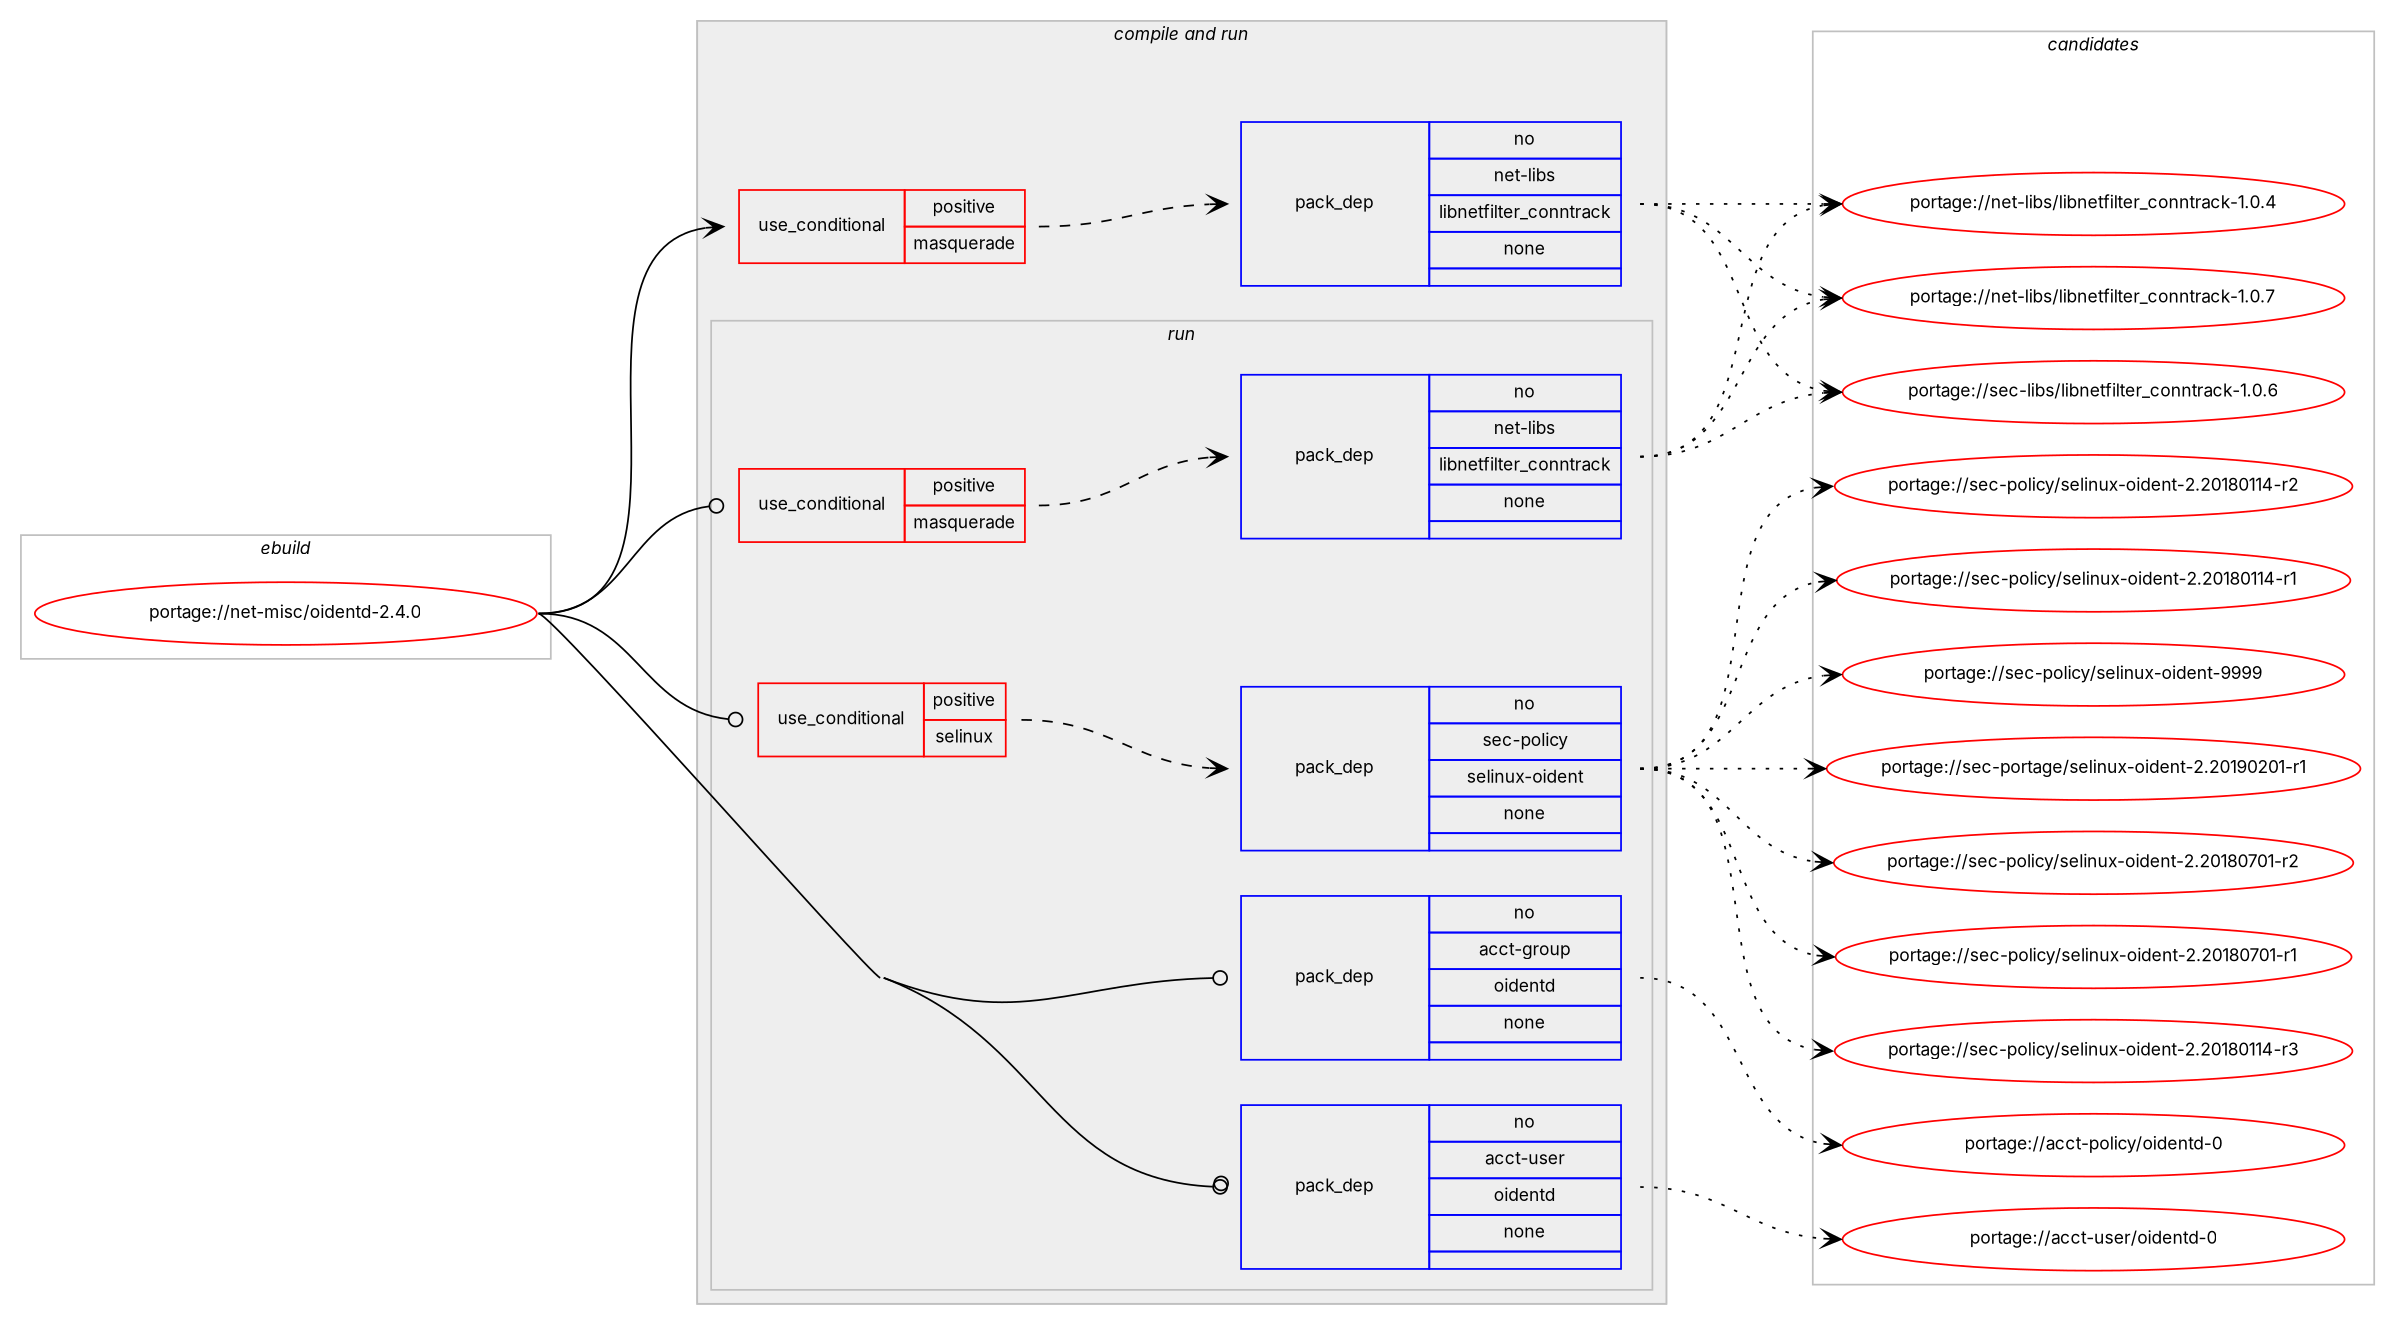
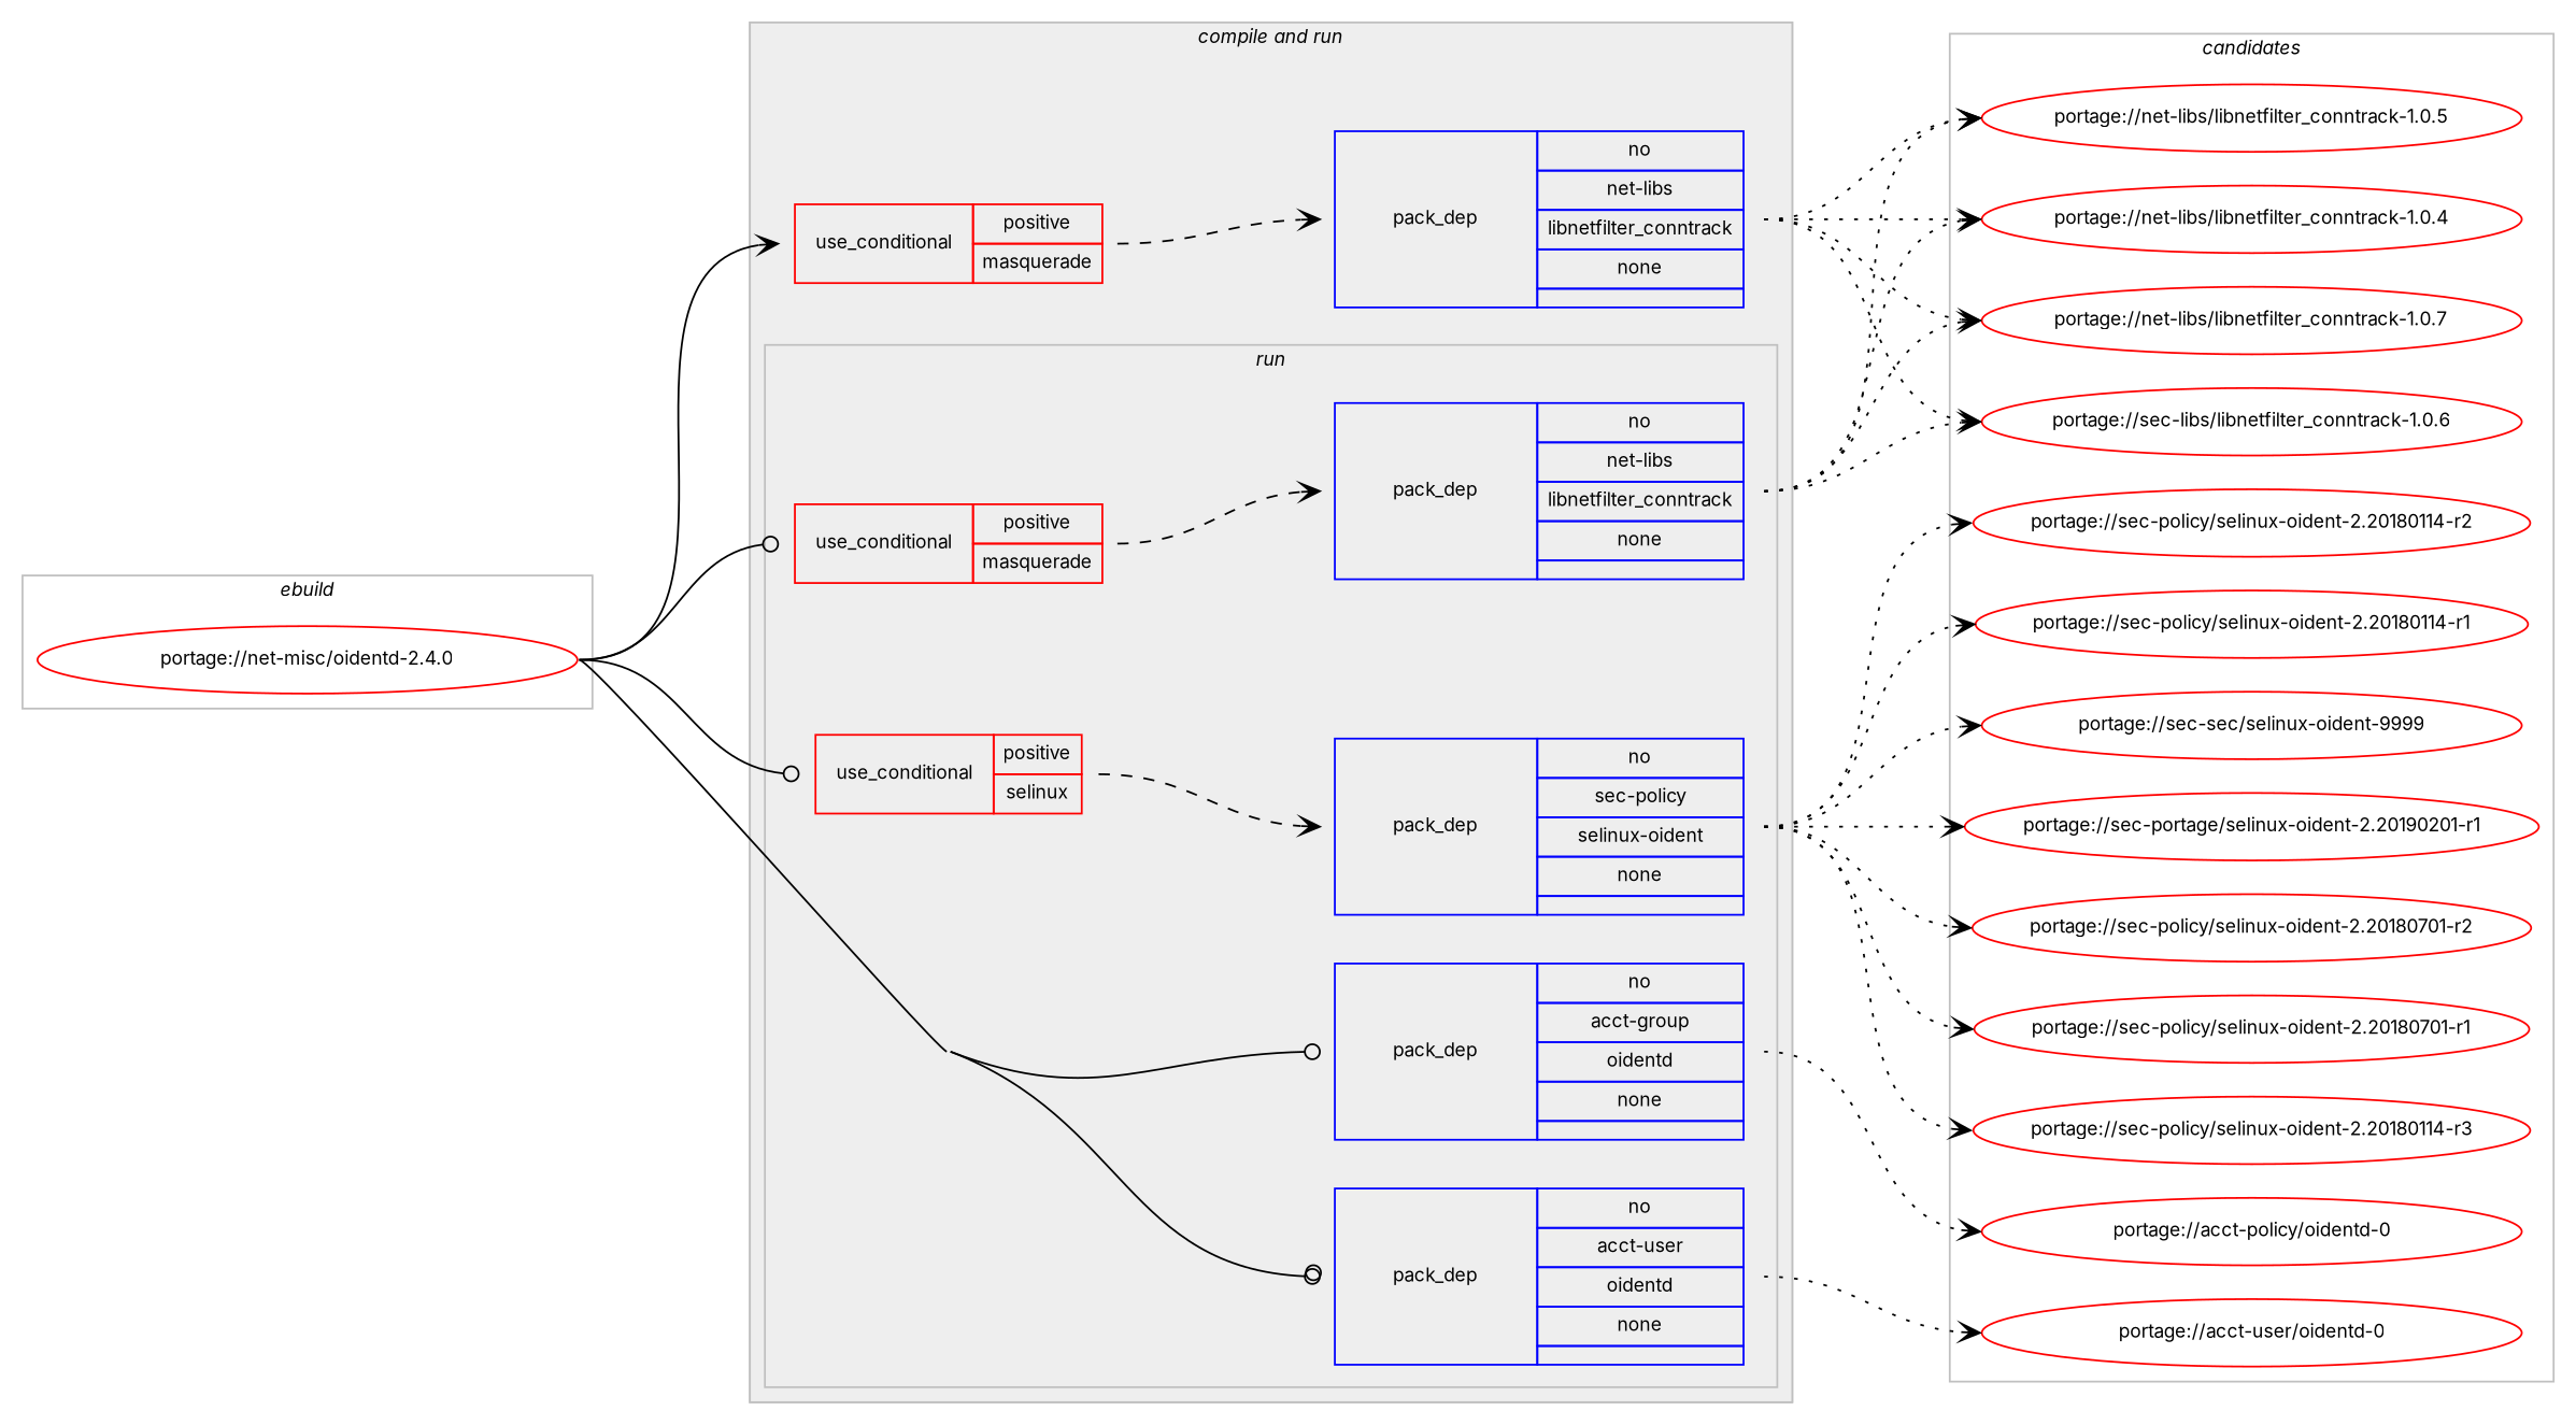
  digraph {
    compound=true
    concentrate=true
    fontname=Inter
    fontsize=10
    newrank=true
    rankdir=LR
    ranksep=1.5
    node [color=red fontname=Inter fontsize=10]
    edge [arrowhead=vee fontname=Inter headport=w style=dotted tailport=e weight=100]
    n1 [label="portage://net-misc/oidentd-2.4.0" width=4]
    n2 [color=blue label=<<TABLE BORDER="0" CELLBORDER="1" CELLSPACING="0" CELLPADDING="4" WIDTH="220"><TR><TD ROWSPAN="6" CELLPADDING="30">pack_dep</TD></TR><TR><TD WIDTH="110">no</TD></TR><TR><TD>net-libs</TD></TR><TR><TD>libnetfilter_conntrack</TD></TR><TR><TD>none</TD></TR><TR><TD></TD></TR></TABLE>> shape=none]
    n3 [label=<<TABLE BORDER="0" CELLBORDER="1" CELLSPACING="0" CELLPADDING="4"><TR><TD ROWSPAN="3" CELLPADDING="10">use_conditional</TD></TR><TR><TD>positive</TD></TR><TR><TD>masquerade</TD></TR></TABLE>> shape=none]
    n4 [color=blue label=<<TABLE BORDER="0" CELLBORDER="1" CELLSPACING="0" CELLPADDING="4" WIDTH="220"><TR><TD ROWSPAN="6" CELLPADDING="30">pack_dep</TD></TR><TR><TD WIDTH="110">no</TD></TR><TR><TD>net-libs</TD></TR><TR><TD>libnetfilter_conntrack</TD></TR><TR><TD>none</TD></TR><TR><TD></TD></TR></TABLE>> shape=none]
    n5 [label=<<TABLE BORDER="0" CELLBORDER="1" CELLSPACING="0" CELLPADDING="4"><TR><TD ROWSPAN="3" CELLPADDING="10">use_conditional</TD></TR><TR><TD>positive</TD></TR><TR><TD>masquerade</TD></TR></TABLE>> shape=none]
    n6 [color=blue label=<<TABLE BORDER="0" CELLBORDER="1" CELLSPACING="0" CELLPADDING="4" WIDTH="220"><TR><TD ROWSPAN="6" CELLPADDING="30">pack_dep</TD></TR><TR><TD WIDTH="110">no</TD></TR><TR><TD>sec-policy</TD></TR><TR><TD>selinux-oident</TD></TR><TR><TD>none</TD></TR><TR><TD></TD></TR></TABLE>> shape=none]
    n7 [label=<<TABLE BORDER="0" CELLBORDER="1" CELLSPACING="0" CELLPADDING="4"><TR><TD ROWSPAN="3" CELLPADDING="10">use_conditional</TD></TR><TR><TD>positive</TD></TR><TR><TD>selinux</TD></TR></TABLE>> shape=none]
    n8 [color=blue label=<<TABLE BORDER="0" CELLBORDER="1" CELLSPACING="0" CELLPADDING="4" WIDTH="220"><TR><TD ROWSPAN="6" CELLPADDING="30">pack_dep</TD></TR><TR><TD WIDTH="110">no</TD></TR><TR><TD>acct-group</TD></TR><TR><TD>oidentd</TD></TR><TR><TD>none</TD></TR><TR><TD></TD></TR></TABLE>> shape=none]
    n9 [color=blue label=<<TABLE BORDER="0" CELLBORDER="1" CELLSPACING="0" CELLPADDING="4" WIDTH="220"><TR><TD ROWSPAN="6" CELLPADDING="30">pack_dep</TD></TR><TR><TD WIDTH="110">no</TD></TR><TR><TD>acct-user</TD></TR><TR><TD>oidentd</TD></TR><TR><TD>none</TD></TR><TR><TD></TD></TR></TABLE>> shape=none]
    n10 [label="portage://net-libs/libnetfilter_conntrack-1.0.7" width=4]
    n11 [label="portage://sec-libs/libnetfilter_conntrack-1.0.6" width=4]
+   n12 [label="portage://net-libs/libnetfilter_conntrack-1.0.5" width=4]
    n13 [label="portage://net-libs/libnetfilter_conntrack-1.0.4" width=4]
-   n14 [label="portage://sec-policy/selinux-oident-9999" width=4]
+   n14 [label="portage://sec-sec/selinux-oident-9999" width=4]
    n15 [label="portage://sec-portage/selinux-oident-2.20190201-r1" width=4]
    n16 [label="portage://sec-policy/selinux-oident-2.20180701-r2" width=4]
    n17 [label="portage://sec-policy/selinux-oident-2.20180701-r1" width=4]
    n18 [label="portage://sec-policy/selinux-oident-2.20180114-r3" width=4]
    n19 [label="portage://sec-policy/selinux-oident-2.20180114-r2" width=4]
    n20 [label="portage://sec-policy/selinux-oident-2.20180114-r1" width=4]
    n21 [label="portage://acct-policy/oidentd-0" width=4]
    n22 [label="portage://acct-user/oidentd-0" width=4]
    subgraph cluster_1 {
      color=gray
      label=<<i>ebuild</i>>
      rank=same
      n1
    }
    subgraph cluster_2 {
      color=gray
      label=<<i>dependencies</i>>
      subgraph cluster_3 {
        color=gray
        fillcolor="#eeeeee"
        label=<<i>compile</i>>
        style=filled
        subgraph sub_4 {
          color=gray
          fillcolor="#eeeeee"
          label=<<i>compile</i>>
          style=filled
          n3
          subgraph sub_5 {
            color=gray
            fillcolor="#eeeeee"
            label=<<i>compile</i>>
            style=filled
            n2
          }
        }
      }
      subgraph cluster_6 {
        color=gray
        fillcolor="#eeeeee"
        label=<<i>compile and run</i>>
        style=filled
      }
      subgraph cluster_7 {
        color=gray
        fillcolor="#eeeeee"
        label=<<i>run</i>>
        style=filled
        subgraph sub_8 {
          color=gray
          fillcolor="#eeeeee"
          label=<<i>run</i>>
          style=filled
          n5
          subgraph sub_9 {
            color=gray
            fillcolor="#eeeeee"
            label=<<i>run</i>>
            style=filled
            n4
          }
        }
        subgraph sub_10 {
          color=gray
          fillcolor="#eeeeee"
          label=<<i>run</i>>
          style=filled
          n7
          subgraph sub_11 {
            color=gray
            fillcolor="#eeeeee"
            label=<<i>run</i>>
            style=filled
            n6
          }
        }
        subgraph sub_12 {
          color=gray
          fillcolor="#eeeeee"
          label=<<i>run</i>>
          style=filled
          n8
        }
        subgraph sub_13 {
          color=gray
          fillcolor="#eeeeee"
          label=<<i>run</i>>
          style=filled
          n9
        }
      }
    }
    subgraph cluster_14 {
      color=gray
      label=<<i>candidates</i>>
      rank=same
      subgraph sub_15 {
        color=black
        label=<<i>candidates</i>>
        nodesep=1
        rank=same
        n10
        n11
+       n12
        n13
      }
      subgraph sub_16 {
        color=black
        label=<<i>candidates</i>>
        nodesep=1
        rank=same
        n10
        n11
+       n12
        n13
      }
      subgraph sub_17 {
        color=black
        label=<<i>candidates</i>>
        nodesep=1
        rank=same
        n14
        n15
        n16
        n17
        n18
        n19
        n20
      }
      subgraph sub_18 {
        color=black
        label=<<i>candidates</i>>
        nodesep=1
        rank=same
        n21
      }
      subgraph sub_19 {
        color=black
        label=<<i>candidates</i>>
        nodesep=1
        rank=same
        n22
      }
    }
    n1 -> n3 [style=solid weight=20]
    n1 -> n5 [arrowhead=odot style=solid weight=20]
    n1 -> n7 [arrowhead=odot style=solid weight=20]
    n1 -> n8 [arrowhead=odot style=solid weight=20]
    n1 -> n9 [arrowhead=odot style=solid weight=20]
    n2 -> n10
    n2 -> n11
+   n2 -> n12
    n2 -> n13
    n3 -> n2 [style=dashed weight=20]
    n4 -> n10
    n4 -> n11
+   n4 -> n12
    n4 -> n13
    n5 -> n4 [style=dashed weight=20]
    n6 -> n14
    n6 -> n15
    n6 -> n16
    n6 -> n17
    n6 -> n18
    n6 -> n19
    n6 -> n20
    n7 -> n6 [style=dashed weight=20]
    n8 -> n21
    n9 -> n22
  }
